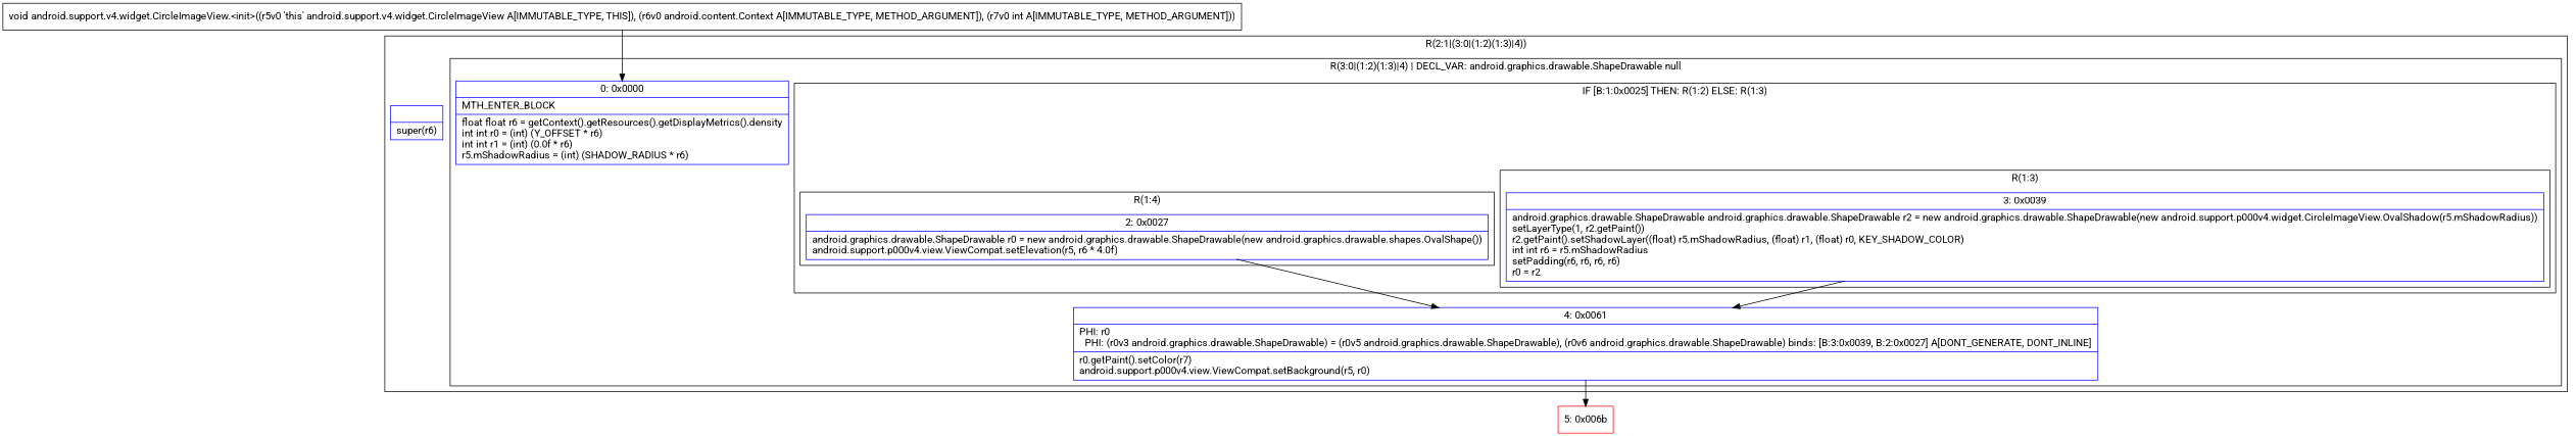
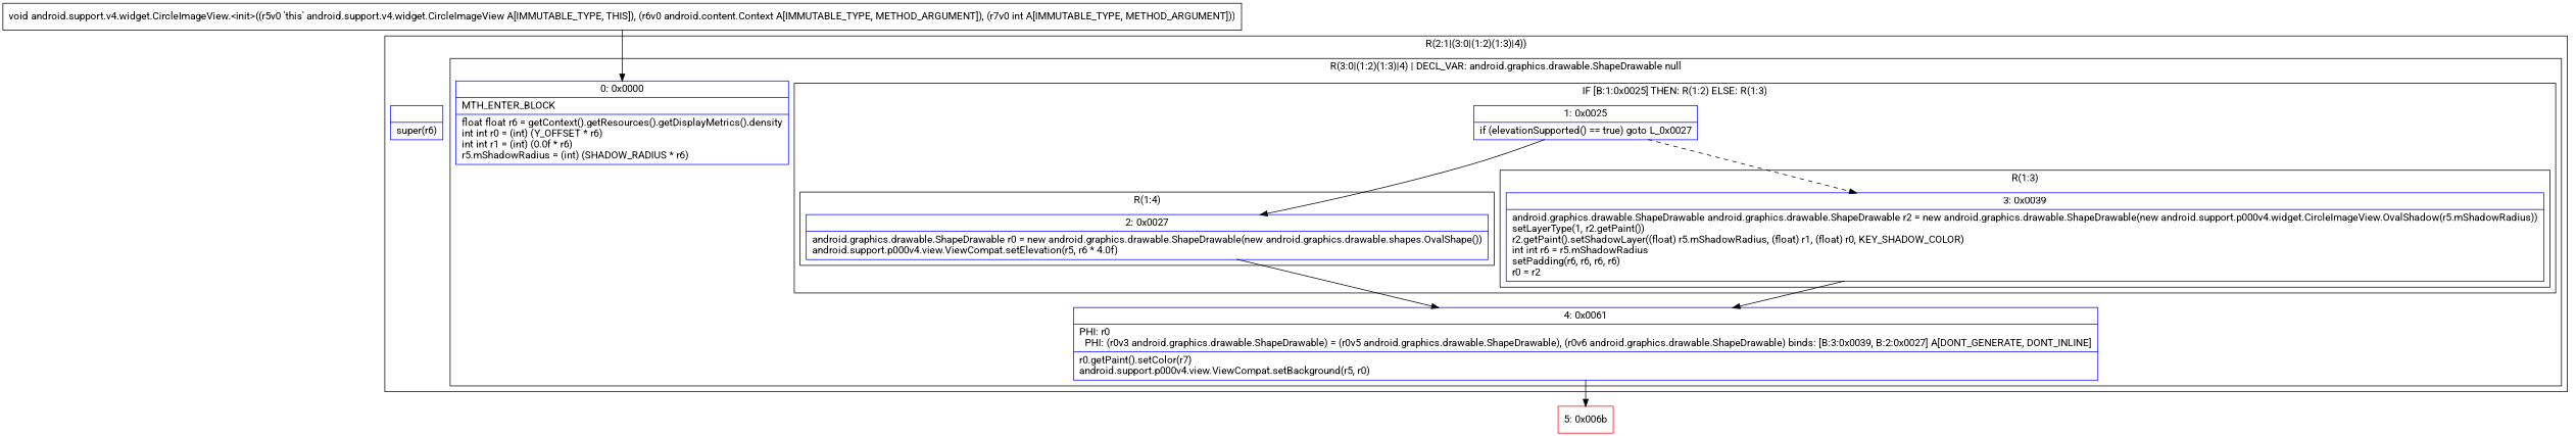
  digraph {
    fontname=Roboto
    node [color=blue fontname=Roboto shape=record]
    edge [fontname=Roboto]
    n1 [label="{2\:\ 0x0027|android.graphics.drawable.ShapeDrawable r0 = new android.graphics.drawable.ShapeDrawable(new android.graphics.drawable.shapes.OvalShape())\landroid.support.p000v4.view.ViewCompat.setElevation(r5, r6 * 4.0f)\l}"]
    n2 [label="{3\:\ 0x0039|android.graphics.drawable.ShapeDrawable android.graphics.drawable.ShapeDrawable r2 = new android.graphics.drawable.ShapeDrawable(new android.support.p000v4.widget.CircleImageView.OvalShadow(r5.mShadowRadius))\lsetLayerType(1, r2.getPaint())\lr2.getPaint().setShadowLayer((float) r5.mShadowRadius, (float) r1, (float) r0, KEY_SHADOW_COLOR)\lint int r6 = r5.mShadowRadius\lsetPadding(r6, r6, r6, r6)\lr0 = r2\l}"]
+   n3 [label="{1\:\ 0x0025|if (elevationSupported() == true) goto L_0x0027\l}"]
    n4 [label="{0\:\ 0x0000|MTH_ENTER_BLOCK\l|float float r6 = getContext().getResources().getDisplayMetrics().density\lint int r0 = (int) (Y_OFFSET * r6)\lint int r1 = (int) (0.0f * r6)\lr5.mShadowRadius = (int) (SHADOW_RADIUS * r6)\l}"]
    n5 [label="{4\:\ 0x0061|PHI: r0 \l  PHI: (r0v3 android.graphics.drawable.ShapeDrawable) = (r0v5 android.graphics.drawable.ShapeDrawable), (r0v6 android.graphics.drawable.ShapeDrawable) binds: [B:3:0x0039, B:2:0x0027] A[DONT_GENERATE, DONT_INLINE]\l|r0.getPaint().setColor(r7)\landroid.support.p000v4.view.ViewCompat.setBackground(r5, r0)\l}"]
    n6 [label="{|super(r6)\l}"]
    n7 [color=red label="{5\:\ 0x006b}"]
    n8 [label="{void android.support.v4.widget.CircleImageView.\<init\>((r5v0 'this' android.support.v4.widget.CircleImageView A[IMMUTABLE_TYPE, THIS]), (r6v0 android.content.Context A[IMMUTABLE_TYPE, METHOD_ARGUMENT]), (r7v0 int A[IMMUTABLE_TYPE, METHOD_ARGUMENT])) }" color=""]
    subgraph cluster_1 {
      label="R(2:1|(3:0|(1:2)(1:3)|4))"
      n6
      subgraph cluster_2 {
        label="R(3:0|(1:2)(1:3)|4) | DECL_VAR: android.graphics.drawable.ShapeDrawable null\l"
        n4
        n5
        subgraph cluster_3 {
          label="IF [B:1:0x0025] THEN: R(1:2) ELSE: R(1:3)"
+         n3
          subgraph cluster_4 {
            label="R(1:4)"
            n1
          }
          subgraph cluster_5 {
            label="R(1:3)"
            n2
          }
        }
      }
    }
    n1 -> n5
    n2 -> n5
+   n3 -> n1
+   n3 -> n2 [style=dashed]
    n5 -> n7
    n8 -> n4
  }
